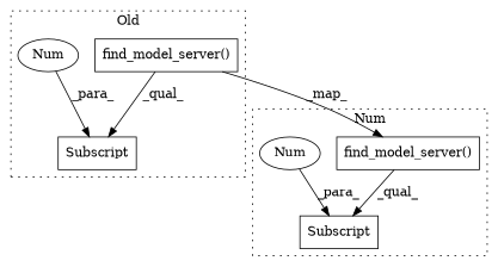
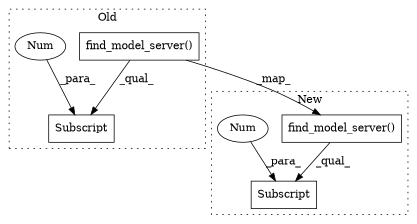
  digraph {
    node [a=75 l=1 shape=box]
    n1 [l=89 label="find_model_server()" s=4457]
    n2 [a=63 l="16,0" label=Subscript s="4624,0"]
    n3 [a=76 label=Num s=4638 shape=ellipse]
    n4 [l=84 label="find_model_server()" s=4440]
    n5 [a=63 l="87,0" label=Subscript s="4440,0"]
    n6 [a=76 label=Num s=4525 shape=ellipse]
    subgraph cluster_1 {
-     label=Num
+     label=New
      style=dotted
      n1
      n2
      n3
    }
    subgraph cluster_2 {
      label=Old
      style=dotted
      n4
      n5
      n6
    }
    n1 -> n2 [label=_qual_]
    n3 -> n2 [label=_para_]
    n4 -> n1 [label=_map_]
    n4 -> n5 [label=_qual_]
    n6 -> n5 [label=_para_]
  }
